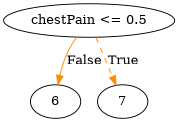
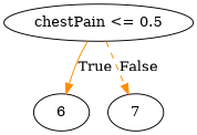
  digraph {
    edge [color=darkorange]
    n1 [label="chestPain <= 0.5"]
    n2 [label=6]
    n3 [label=7]
-   n1 -> n2 [label=False]
-   n1 -> n3 [label=True style=dashed]
+   n1 -> n2 [label=True]
+   n1 -> n3 [label=False style=dashed]
  }
